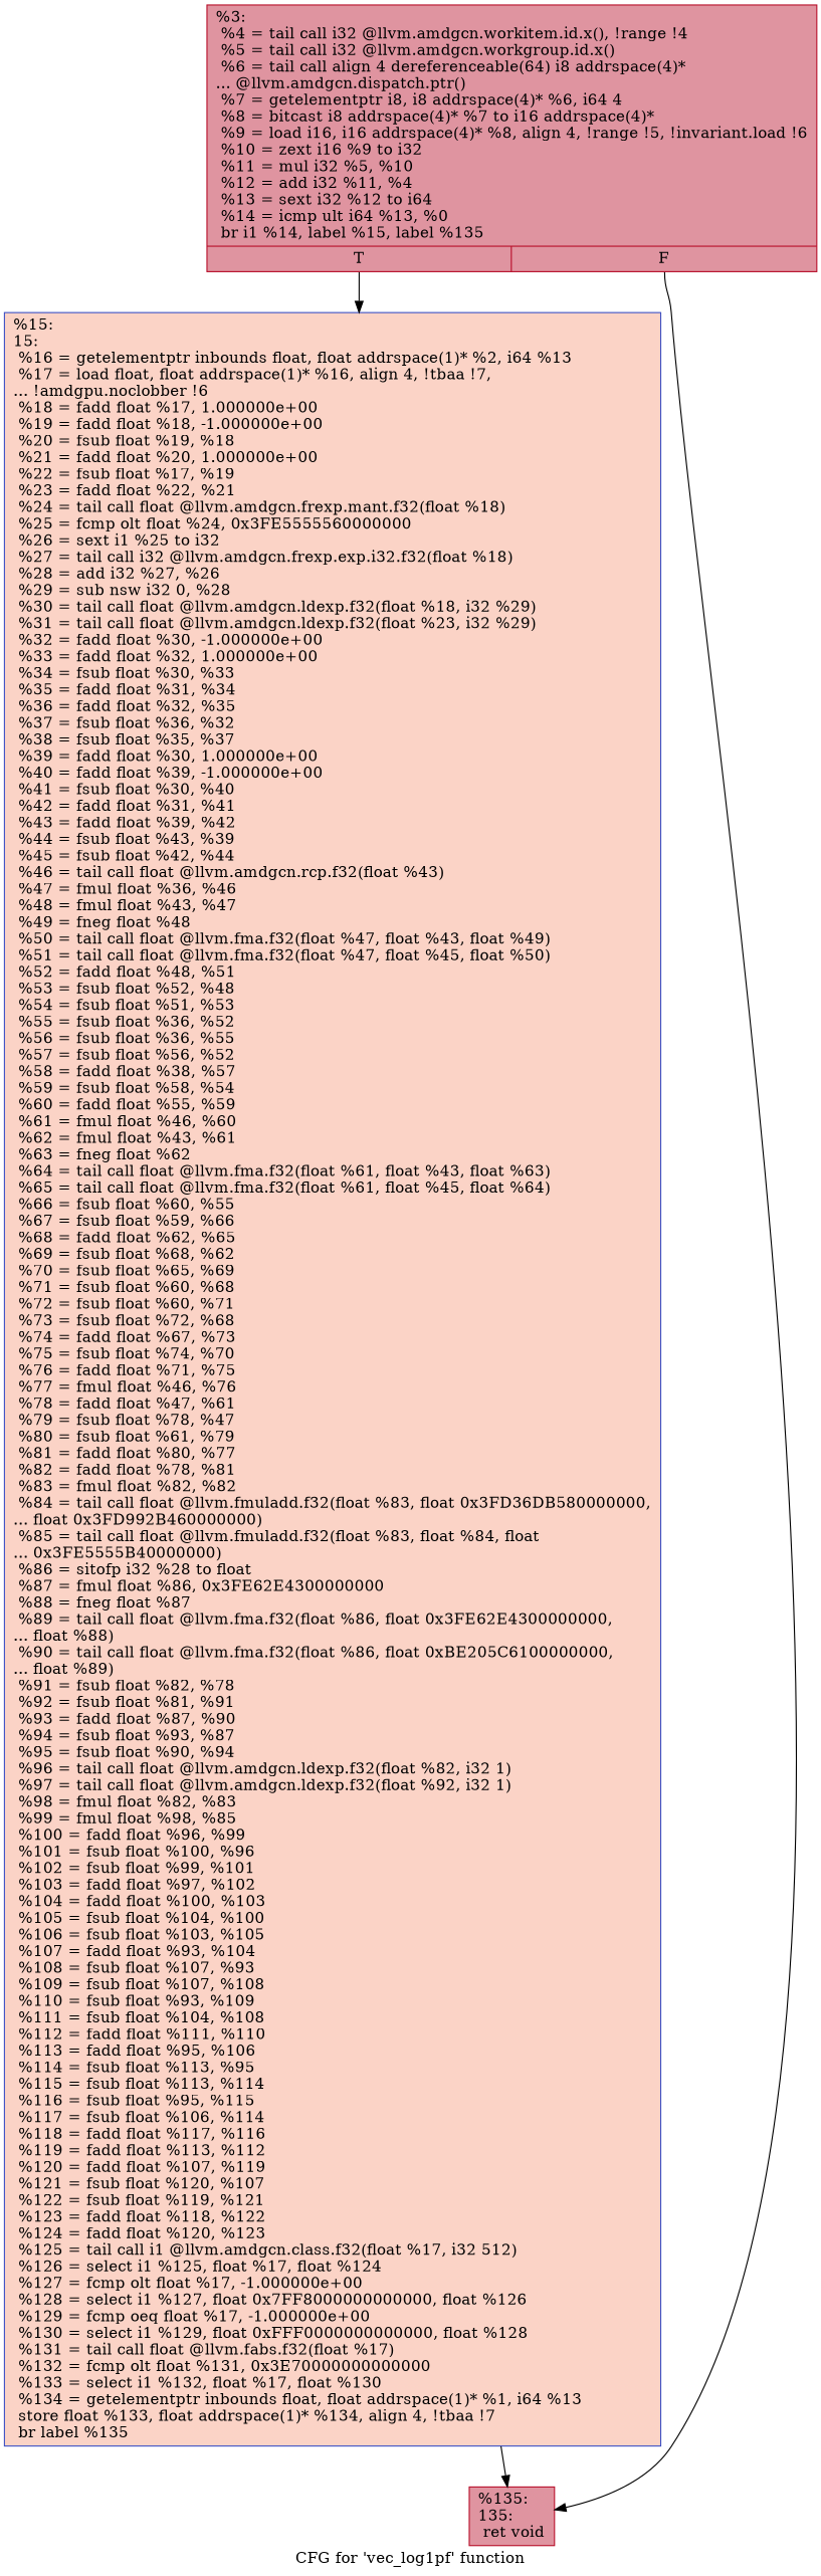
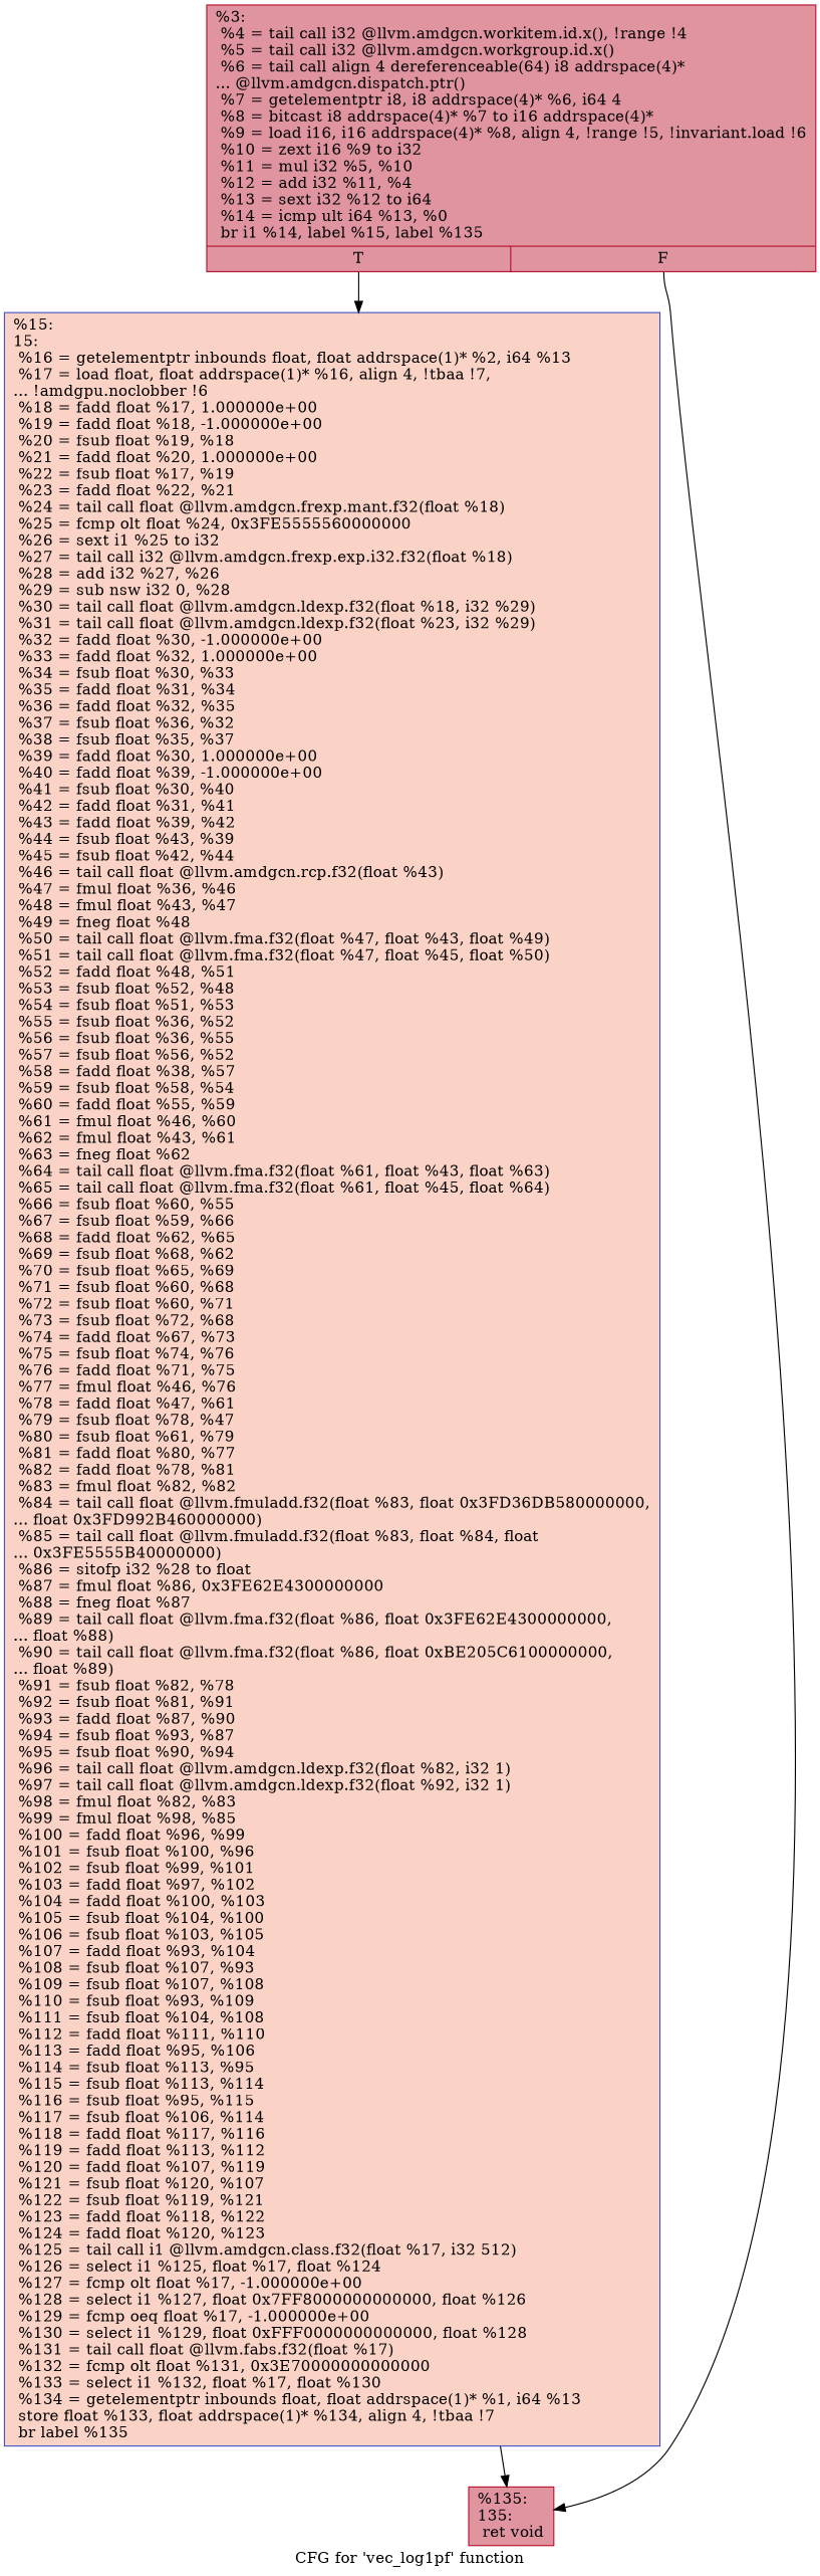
  digraph {
    label="CFG for 'vec_log1pf' function"
    node [color="#b70d28ff" fillcolor="#b70d2870" shape=record style=filled]
    n1 [label="{%3:\l  %4 = tail call i32 @llvm.amdgcn.workitem.id.x(), !range !4\l  %5 = tail call i32 @llvm.amdgcn.workgroup.id.x()\l  %6 = tail call align 4 dereferenceable(64) i8 addrspace(4)*\l... @llvm.amdgcn.dispatch.ptr()\l  %7 = getelementptr i8, i8 addrspace(4)* %6, i64 4\l  %8 = bitcast i8 addrspace(4)* %7 to i16 addrspace(4)*\l  %9 = load i16, i16 addrspace(4)* %8, align 4, !range !5, !invariant.load !6\l  %10 = zext i16 %9 to i32\l  %11 = mul i32 %5, %10\l  %12 = add i32 %11, %4\l  %13 = sext i32 %12 to i64\l  %14 = icmp ult i64 %13, %0\l  br i1 %14, label %15, label %135\l|{<s0>T|<s1>F}}"]
-   n2 [color="#3d50c3ff" fillcolor="#f59c7d70" label="{%15:\l15:                                               \l  %16 = getelementptr inbounds float, float addrspace(1)* %2, i64 %13\l  %17 = load float, float addrspace(1)* %16, align 4, !tbaa !7,\l... !amdgpu.noclobber !6\l  %18 = fadd float %17, 1.000000e+00\l  %19 = fadd float %18, -1.000000e+00\l  %20 = fsub float %19, %18\l  %21 = fadd float %20, 1.000000e+00\l  %22 = fsub float %17, %19\l  %23 = fadd float %22, %21\l  %24 = tail call float @llvm.amdgcn.frexp.mant.f32(float %18)\l  %25 = fcmp olt float %24, 0x3FE5555560000000\l  %26 = sext i1 %25 to i32\l  %27 = tail call i32 @llvm.amdgcn.frexp.exp.i32.f32(float %18)\l  %28 = add i32 %27, %26\l  %29 = sub nsw i32 0, %28\l  %30 = tail call float @llvm.amdgcn.ldexp.f32(float %18, i32 %29)\l  %31 = tail call float @llvm.amdgcn.ldexp.f32(float %23, i32 %29)\l  %32 = fadd float %30, -1.000000e+00\l  %33 = fadd float %32, 1.000000e+00\l  %34 = fsub float %30, %33\l  %35 = fadd float %31, %34\l  %36 = fadd float %32, %35\l  %37 = fsub float %36, %32\l  %38 = fsub float %35, %37\l  %39 = fadd float %30, 1.000000e+00\l  %40 = fadd float %39, -1.000000e+00\l  %41 = fsub float %30, %40\l  %42 = fadd float %31, %41\l  %43 = fadd float %39, %42\l  %44 = fsub float %43, %39\l  %45 = fsub float %42, %44\l  %46 = tail call float @llvm.amdgcn.rcp.f32(float %43)\l  %47 = fmul float %36, %46\l  %48 = fmul float %43, %47\l  %49 = fneg float %48\l  %50 = tail call float @llvm.fma.f32(float %47, float %43, float %49)\l  %51 = tail call float @llvm.fma.f32(float %47, float %45, float %50)\l  %52 = fadd float %48, %51\l  %53 = fsub float %52, %48\l  %54 = fsub float %51, %53\l  %55 = fsub float %36, %52\l  %56 = fsub float %36, %55\l  %57 = fsub float %56, %52\l  %58 = fadd float %38, %57\l  %59 = fsub float %58, %54\l  %60 = fadd float %55, %59\l  %61 = fmul float %46, %60\l  %62 = fmul float %43, %61\l  %63 = fneg float %62\l  %64 = tail call float @llvm.fma.f32(float %61, float %43, float %63)\l  %65 = tail call float @llvm.fma.f32(float %61, float %45, float %64)\l  %66 = fsub float %60, %55\l  %67 = fsub float %59, %66\l  %68 = fadd float %62, %65\l  %69 = fsub float %68, %62\l  %70 = fsub float %65, %69\l  %71 = fsub float %60, %68\l  %72 = fsub float %60, %71\l  %73 = fsub float %72, %68\l  %74 = fadd float %67, %73\l  %75 = fsub float %74, %70\l  %76 = fadd float %71, %75\l  %77 = fmul float %46, %76\l  %78 = fadd float %47, %61\l  %79 = fsub float %78, %47\l  %80 = fsub float %61, %79\l  %81 = fadd float %80, %77\l  %82 = fadd float %78, %81\l  %83 = fmul float %82, %82\l  %84 = tail call float @llvm.fmuladd.f32(float %83, float 0x3FD36DB580000000,\l... float 0x3FD992B460000000)\l  %85 = tail call float @llvm.fmuladd.f32(float %83, float %84, float\l... 0x3FE5555B40000000)\l  %86 = sitofp i32 %28 to float\l  %87 = fmul float %86, 0x3FE62E4300000000\l  %88 = fneg float %87\l  %89 = tail call float @llvm.fma.f32(float %86, float 0x3FE62E4300000000,\l... float %88)\l  %90 = tail call float @llvm.fma.f32(float %86, float 0xBE205C6100000000,\l... float %89)\l  %91 = fsub float %82, %78\l  %92 = fsub float %81, %91\l  %93 = fadd float %87, %90\l  %94 = fsub float %93, %87\l  %95 = fsub float %90, %94\l  %96 = tail call float @llvm.amdgcn.ldexp.f32(float %82, i32 1)\l  %97 = tail call float @llvm.amdgcn.ldexp.f32(float %92, i32 1)\l  %98 = fmul float %82, %83\l  %99 = fmul float %98, %85\l  %100 = fadd float %96, %99\l  %101 = fsub float %100, %96\l  %102 = fsub float %99, %101\l  %103 = fadd float %97, %102\l  %104 = fadd float %100, %103\l  %105 = fsub float %104, %100\l  %106 = fsub float %103, %105\l  %107 = fadd float %93, %104\l  %108 = fsub float %107, %93\l  %109 = fsub float %107, %108\l  %110 = fsub float %93, %109\l  %111 = fsub float %104, %108\l  %112 = fadd float %111, %110\l  %113 = fadd float %95, %106\l  %114 = fsub float %113, %95\l  %115 = fsub float %113, %114\l  %116 = fsub float %95, %115\l  %117 = fsub float %106, %114\l  %118 = fadd float %117, %116\l  %119 = fadd float %113, %112\l  %120 = fadd float %107, %119\l  %121 = fsub float %120, %107\l  %122 = fsub float %119, %121\l  %123 = fadd float %118, %122\l  %124 = fadd float %120, %123\l  %125 = tail call i1 @llvm.amdgcn.class.f32(float %17, i32 512)\l  %126 = select i1 %125, float %17, float %124\l  %127 = fcmp olt float %17, -1.000000e+00\l  %128 = select i1 %127, float 0x7FF8000000000000, float %126\l  %129 = fcmp oeq float %17, -1.000000e+00\l  %130 = select i1 %129, float 0xFFF0000000000000, float %128\l  %131 = tail call float @llvm.fabs.f32(float %17)\l  %132 = fcmp olt float %131, 0x3E70000000000000\l  %133 = select i1 %132, float %17, float %130\l  %134 = getelementptr inbounds float, float addrspace(1)* %1, i64 %13\l  store float %133, float addrspace(1)* %134, align 4, !tbaa !7\l  br label %135\l}"]
+   n2 [color="#3d50c3ff" fillcolor="#f59c7d70" label="{%15:\l15:                                               \l  %16 = getelementptr inbounds float, float addrspace(1)* %2, i64 %13\l  %17 = load float, float addrspace(1)* %16, align 4, !tbaa !7,\l... !amdgpu.noclobber !6\l  %18 = fadd float %17, 1.000000e+00\l  %19 = fadd float %18, -1.000000e+00\l  %20 = fsub float %19, %18\l  %21 = fadd float %20, 1.000000e+00\l  %22 = fsub float %17, %19\l  %23 = fadd float %22, %21\l  %24 = tail call float @llvm.amdgcn.frexp.mant.f32(float %18)\l  %25 = fcmp olt float %24, 0x3FE5555560000000\l  %26 = sext i1 %25 to i32\l  %27 = tail call i32 @llvm.amdgcn.frexp.exp.i32.f32(float %18)\l  %28 = add i32 %27, %26\l  %29 = sub nsw i32 0, %28\l  %30 = tail call float @llvm.amdgcn.ldexp.f32(float %18, i32 %29)\l  %31 = tail call float @llvm.amdgcn.ldexp.f32(float %23, i32 %29)\l  %32 = fadd float %30, -1.000000e+00\l  %33 = fadd float %32, 1.000000e+00\l  %34 = fsub float %30, %33\l  %35 = fadd float %31, %34\l  %36 = fadd float %32, %35\l  %37 = fsub float %36, %32\l  %38 = fsub float %35, %37\l  %39 = fadd float %30, 1.000000e+00\l  %40 = fadd float %39, -1.000000e+00\l  %41 = fsub float %30, %40\l  %42 = fadd float %31, %41\l  %43 = fadd float %39, %42\l  %44 = fsub float %43, %39\l  %45 = fsub float %42, %44\l  %46 = tail call float @llvm.amdgcn.rcp.f32(float %43)\l  %47 = fmul float %36, %46\l  %48 = fmul float %43, %47\l  %49 = fneg float %48\l  %50 = tail call float @llvm.fma.f32(float %47, float %43, float %49)\l  %51 = tail call float @llvm.fma.f32(float %47, float %45, float %50)\l  %52 = fadd float %48, %51\l  %53 = fsub float %52, %48\l  %54 = fsub float %51, %53\l  %55 = fsub float %36, %52\l  %56 = fsub float %36, %55\l  %57 = fsub float %56, %52\l  %58 = fadd float %38, %57\l  %59 = fsub float %58, %54\l  %60 = fadd float %55, %59\l  %61 = fmul float %46, %60\l  %62 = fmul float %43, %61\l  %63 = fneg float %62\l  %64 = tail call float @llvm.fma.f32(float %61, float %43, float %63)\l  %65 = tail call float @llvm.fma.f32(float %61, float %45, float %64)\l  %66 = fsub float %60, %55\l  %67 = fsub float %59, %66\l  %68 = fadd float %62, %65\l  %69 = fsub float %68, %62\l  %70 = fsub float %65, %69\l  %71 = fsub float %60, %68\l  %72 = fsub float %60, %71\l  %73 = fsub float %72, %68\l  %74 = fadd float %67, %73\l  %75 = fsub float %74, %76\l  %76 = fadd float %71, %75\l  %77 = fmul float %46, %76\l  %78 = fadd float %47, %61\l  %79 = fsub float %78, %47\l  %80 = fsub float %61, %79\l  %81 = fadd float %80, %77\l  %82 = fadd float %78, %81\l  %83 = fmul float %82, %82\l  %84 = tail call float @llvm.fmuladd.f32(float %83, float 0x3FD36DB580000000,\l... float 0x3FD992B460000000)\l  %85 = tail call float @llvm.fmuladd.f32(float %83, float %84, float\l... 0x3FE5555B40000000)\l  %86 = sitofp i32 %28 to float\l  %87 = fmul float %86, 0x3FE62E4300000000\l  %88 = fneg float %87\l  %89 = tail call float @llvm.fma.f32(float %86, float 0x3FE62E4300000000,\l... float %88)\l  %90 = tail call float @llvm.fma.f32(float %86, float 0xBE205C6100000000,\l... float %89)\l  %91 = fsub float %82, %78\l  %92 = fsub float %81, %91\l  %93 = fadd float %87, %90\l  %94 = fsub float %93, %87\l  %95 = fsub float %90, %94\l  %96 = tail call float @llvm.amdgcn.ldexp.f32(float %82, i32 1)\l  %97 = tail call float @llvm.amdgcn.ldexp.f32(float %92, i32 1)\l  %98 = fmul float %82, %83\l  %99 = fmul float %98, %85\l  %100 = fadd float %96, %99\l  %101 = fsub float %100, %96\l  %102 = fsub float %99, %101\l  %103 = fadd float %97, %102\l  %104 = fadd float %100, %103\l  %105 = fsub float %104, %100\l  %106 = fsub float %103, %105\l  %107 = fadd float %93, %104\l  %108 = fsub float %107, %93\l  %109 = fsub float %107, %108\l  %110 = fsub float %93, %109\l  %111 = fsub float %104, %108\l  %112 = fadd float %111, %110\l  %113 = fadd float %95, %106\l  %114 = fsub float %113, %95\l  %115 = fsub float %113, %114\l  %116 = fsub float %95, %115\l  %117 = fsub float %106, %114\l  %118 = fadd float %117, %116\l  %119 = fadd float %113, %112\l  %120 = fadd float %107, %119\l  %121 = fsub float %120, %107\l  %122 = fsub float %119, %121\l  %123 = fadd float %118, %122\l  %124 = fadd float %120, %123\l  %125 = tail call i1 @llvm.amdgcn.class.f32(float %17, i32 512)\l  %126 = select i1 %125, float %17, float %124\l  %127 = fcmp olt float %17, -1.000000e+00\l  %128 = select i1 %127, float 0x7FF8000000000000, float %126\l  %129 = fcmp oeq float %17, -1.000000e+00\l  %130 = select i1 %129, float 0xFFF0000000000000, float %128\l  %131 = tail call float @llvm.fabs.f32(float %17)\l  %132 = fcmp olt float %131, 0x3E70000000000000\l  %133 = select i1 %132, float %17, float %130\l  %134 = getelementptr inbounds float, float addrspace(1)* %1, i64 %13\l  store float %133, float addrspace(1)* %134, align 4, !tbaa !7\l  br label %135\l}"]
    n3 [label="{%135:\l135:                                              \l  ret void\l}"]
    n1 -> n2 [tailport=s0]
    n1 -> n3 [tailport=s1]
    n2 -> n3
  }
